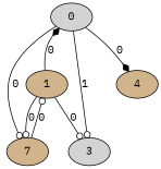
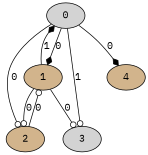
  digraph {
    fontname="IBM Plex Mono"
    node [fillcolor=tan fontname="IBM Plex Mono" style=filled]
    edge [arrowhead=odot fontname="IBM Plex Mono"]
    0 [fillcolor=lightgrey]
    1
-   2 [label=7]
+   2
    3 [fillcolor=lightgrey]
    4
+   0 -> 1 [arrowhead=diamond label=0]
    0 -> 2 [label=0]
    0 -> 3 [label=1]
    0 -> 4 [arrowhead=diamond label=0]
-   1 -> 0 [arrowhead=diamond label=0]
+   1 -> 0 [arrowhead=diamond label=1]
    1 -> 2 [label=0]
    1 -> 3 [label=0]
    2 -> 1 [label=0]
  }
